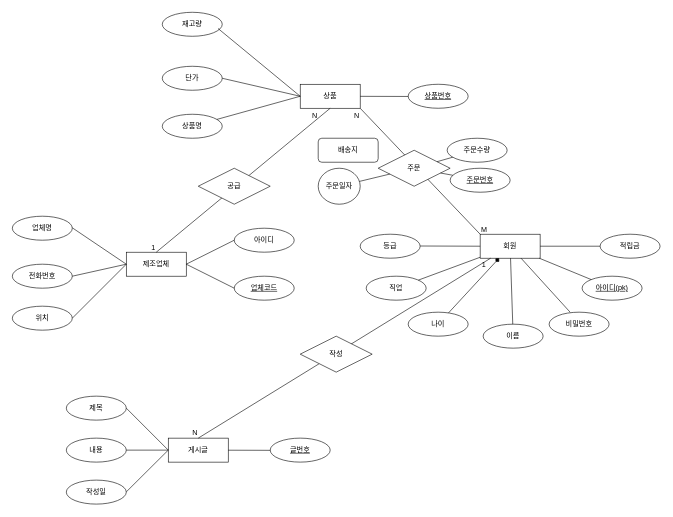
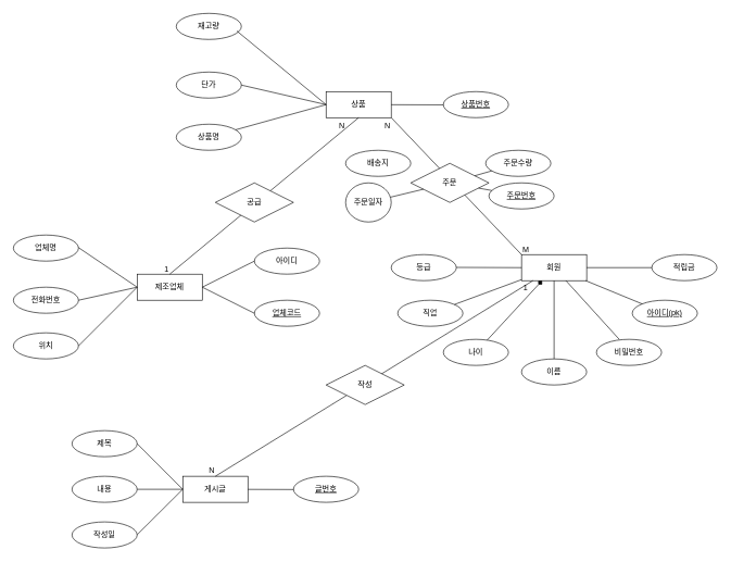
  <mxCell id="0" />
  <mxCell id="1" parent="0" />
  <mxCell id="2" value="회원" style="whiteSpace=wrap;html=1;align=center;" vertex="1" parent="1"><mxGeometry x="800" y="390" width="100" height="40" as="geometry" /></mxCell>
  <mxCell id="3" value="직업" style="ellipse;whiteSpace=wrap;html=1;align=center;" vertex="1" parent="1"><mxGeometry x="610" y="460" width="100" height="40" as="geometry" /></mxCell>
  <mxCell id="4" value="나이" style="ellipse;whiteSpace=wrap;html=1;align=center;" vertex="1" parent="1"><mxGeometry x="680" y="520" width="100" height="40" as="geometry" /></mxCell>
  <mxCell id="5" value="비밀번호" style="ellipse;whiteSpace=wrap;html=1;align=center;" vertex="1" parent="1"><mxGeometry x="915" y="520" width="100" height="40" as="geometry" /></mxCell>
  <mxCell id="6" value="아이디(pk)" style="ellipse;whiteSpace=wrap;html=1;align=center;fontStyle=4;" vertex="1" parent="1"><mxGeometry x="970" y="460" width="100" height="40" as="geometry" /></mxCell>
- <mxCell id="7" value="이름" style="ellipse;whiteSpace=wrap;html=1;align=center;" vertex="1" parent="1"><mxGeometry x="805" y="540" width="100" height="40" as="geometry" /></mxCell>
+ <mxCell id="7" value="이름" style="ellipse;whiteSpace=wrap;html=1;align=center;" vertex="1" parent="1"><mxGeometry x="800" y="550" width="100" height="40" as="geometry" /></mxCell>
  <mxCell id="8" value="등급" style="ellipse;whiteSpace=wrap;html=1;align=center;" vertex="1" parent="1"><mxGeometry x="600" y="390" width="100" height="40" as="geometry" /></mxCell>
  <mxCell id="9" value="적립금" style="ellipse;whiteSpace=wrap;html=1;align=center;" vertex="1" parent="1"><mxGeometry x="1000" y="390" width="100" height="40" as="geometry" /></mxCell>
  <mxCell id="10" value="" style="endArrow=none;html=1;rounded=0;" edge="1" parent="1"><mxGeometry relative="1" as="geometry"><mxPoint x="700" y="409.66" as="sourcePoint" /><mxPoint x="800" y="410" as="targetPoint" /></mxGeometry></mxCell>
  <mxCell id="11" value="" style="resizable=0;html=1;whiteSpace=wrap;align=right;verticalAlign=bottom;" connectable="0" vertex="1" parent="10"><mxGeometry x="1" relative="1" as="geometry" /></mxCell>
  <mxCell id="12" value="" style="endArrow=none;html=1;rounded=0;" edge="1" parent="1" source="7" target="2"><mxGeometry relative="1" as="geometry"><mxPoint x="820" y="600" as="sourcePoint" /><mxPoint x="980" y="600" as="targetPoint" /></mxGeometry></mxCell>
  <mxCell id="13" value="" style="endArrow=diamond;html=1;rounded=0;" edge="1" parent="1" source="4" target="2"><mxGeometry relative="1" as="geometry"><mxPoint x="770" y="530" as="sourcePoint" /><mxPoint x="770" y="410" as="targetPoint" /></mxGeometry></mxCell>
  <mxCell id="14" value="" style="endArrow=none;html=1;rounded=0;" edge="1" parent="1" source="3" target="2"><mxGeometry relative="1" as="geometry"><mxPoint x="710" y="471" as="sourcePoint" /><mxPoint x="800" y="426" as="targetPoint" /></mxGeometry></mxCell>
  <mxCell id="15" value="" style="endArrow=none;html=1;rounded=0;" edge="1" parent="1" target="2"><mxGeometry relative="1" as="geometry"><mxPoint x="950" y="520" as="sourcePoint" /><mxPoint x="950" y="400" as="targetPoint" /></mxGeometry></mxCell>
  <mxCell id="16" value="" style="endArrow=none;html=1;rounded=0;" edge="1" parent="1" source="6" target="2"><mxGeometry relative="1" as="geometry"><mxPoint x="960" y="500" as="sourcePoint" /><mxPoint x="900" y="412" as="targetPoint" /></mxGeometry></mxCell>
  <mxCell id="17" value="" style="endArrow=none;html=1;rounded=0;" edge="1" parent="1" source="9" target="2"><mxGeometry relative="1" as="geometry"><mxPoint x="1000" y="460" as="sourcePoint" /><mxPoint x="909" y="408" as="targetPoint" /></mxGeometry></mxCell>
  <mxCell id="18" value="상품" style="whiteSpace=wrap;html=1;align=center;" vertex="1" parent="1"><mxGeometry x="500" y="140" width="100" height="40" as="geometry" /></mxCell>
  <mxCell id="19" value="상품명" style="ellipse;whiteSpace=wrap;html=1;align=center;" vertex="1" parent="1"><mxGeometry x="270" y="190" width="100" height="40" as="geometry" /></mxCell>
  <mxCell id="20" value="재고량" style="ellipse;whiteSpace=wrap;html=1;align=center;" vertex="1" parent="1"><mxGeometry x="270" y="20" width="100" height="40" as="geometry" /></mxCell>
  <mxCell id="21" value="단가" style="ellipse;whiteSpace=wrap;html=1;align=center;" vertex="1" parent="1"><mxGeometry x="270" y="110" width="100" height="40" as="geometry" /></mxCell>
  <mxCell id="22" value="상품번호" style="ellipse;whiteSpace=wrap;html=1;align=center;fontStyle=4;" vertex="1" parent="1"><mxGeometry x="680" y="140" width="100" height="40" as="geometry" /></mxCell>
  <mxCell id="23" value="" style="endArrow=none;html=1;rounded=0;entryX=0;entryY=0.5;entryDx=0;entryDy=0;exitX=0.93;exitY=0.675;exitDx=0;exitDy=0;exitPerimeter=0;" edge="1" parent="1" source="20" target="18"><mxGeometry relative="1" as="geometry"><mxPoint x="410" y="79.66" as="sourcePoint" /><mxPoint x="570" y="79.66" as="targetPoint" /></mxGeometry></mxCell>
  <mxCell id="24" value="" style="endArrow=none;html=1;rounded=0;exitX=1;exitY=0.5;exitDx=0;exitDy=0;" edge="1" parent="1" source="21"><mxGeometry relative="1" as="geometry"><mxPoint x="410" y="159.66" as="sourcePoint" /><mxPoint x="500" y="160" as="targetPoint" /></mxGeometry></mxCell>
  <mxCell id="25" value="" style="endArrow=none;html=1;rounded=0;entryX=0;entryY=0.5;entryDx=0;entryDy=0;" edge="1" parent="1" source="19" target="18"><mxGeometry relative="1" as="geometry"><mxPoint x="410" y="239.66" as="sourcePoint" /><mxPoint x="500" y="240" as="targetPoint" /></mxGeometry></mxCell>
  <mxCell id="26" value="" style="endArrow=none;html=1;rounded=0;" edge="1" parent="1" source="18"><mxGeometry relative="1" as="geometry"><mxPoint x="575" y="220" as="sourcePoint" /><mxPoint x="680" y="160.34" as="targetPoint" /></mxGeometry></mxCell>
  <mxCell id="27" value="위치" style="ellipse;whiteSpace=wrap;html=1;align=center;" vertex="1" parent="1"><mxGeometry x="20" y="510" width="100" height="40" as="geometry" /></mxCell>
  <mxCell id="28" value="게시글" style="whiteSpace=wrap;html=1;align=center;" vertex="1" parent="1"><mxGeometry x="280" y="730" width="100" height="40" as="geometry" /></mxCell>
  <mxCell id="29" value="글번호" style="ellipse;whiteSpace=wrap;html=1;align=center;fontStyle=4;" vertex="1" parent="1"><mxGeometry x="450" y="730" width="100" height="40" as="geometry" /></mxCell>
  <mxCell id="30" value="제목" style="ellipse;whiteSpace=wrap;html=1;align=center;" vertex="1" parent="1"><mxGeometry x="110" y="660" width="100" height="40" as="geometry" /></mxCell>
  <mxCell id="31" value="내용" style="ellipse;whiteSpace=wrap;html=1;align=center;" vertex="1" parent="1"><mxGeometry x="110" y="730" width="100" height="40" as="geometry" /></mxCell>
  <mxCell id="32" value="작성일" style="ellipse;whiteSpace=wrap;html=1;align=center;" vertex="1" parent="1"><mxGeometry x="110" y="800" width="100" height="40" as="geometry" /></mxCell>
  <mxCell id="33" value="" style="endArrow=none;html=1;rounded=0;entryX=0;entryY=0.5;entryDx=0;entryDy=0;" edge="1" parent="1" target="28"><mxGeometry relative="1" as="geometry"><mxPoint x="210" y="680" as="sourcePoint" /><mxPoint x="290" y="640" as="targetPoint" /><Array as="points" /></mxGeometry></mxCell>
  <mxCell id="34" value="" style="endArrow=none;html=1;rounded=0;" edge="1" parent="1" target="28"><mxGeometry relative="1" as="geometry"><mxPoint x="210" y="750" as="sourcePoint" /><mxPoint x="280" y="820" as="targetPoint" /><Array as="points" /></mxGeometry></mxCell>
  <mxCell id="35" value="" style="endArrow=none;html=1;rounded=0;" edge="1" parent="1"><mxGeometry relative="1" as="geometry"><mxPoint x="210" y="819.66" as="sourcePoint" /><mxPoint x="280" y="750" as="targetPoint" /><Array as="points" /></mxGeometry></mxCell>
  <mxCell id="36" value="" style="endArrow=none;html=1;rounded=0;" edge="1" parent="1" source="28"><mxGeometry relative="1" as="geometry"><mxPoint x="380" y="820" as="sourcePoint" /><mxPoint x="450" y="750.34" as="targetPoint" /><Array as="points" /></mxGeometry></mxCell>
  <mxCell id="37" value="" style="endArrow=none;html=1;rounded=0;entryX=0;entryY=0;entryDx=0;entryDy=0;" edge="1" parent="1" target="2"><mxGeometry relative="1" as="geometry"><mxPoint x="600" y="180" as="sourcePoint" /><mxPoint x="760" y="180" as="targetPoint" /></mxGeometry></mxCell>
  <mxCell id="38" value="M" style="resizable=0;html=1;whiteSpace=wrap;align=left;verticalAlign=bottom;" connectable="0" vertex="1" parent="37"><mxGeometry x="-1" relative="1" as="geometry"><mxPoint x="200" y="210" as="offset" /></mxGeometry></mxCell>
  <mxCell id="39" value="N" style="resizable=0;html=1;whiteSpace=wrap;align=right;verticalAlign=bottom;" connectable="0" vertex="1" parent="37"><mxGeometry x="1" relative="1" as="geometry"><mxPoint x="-200" y="-190" as="offset" /></mxGeometry></mxCell>
  <mxCell id="40" value="주문" style="shape=rhombus;perimeter=rhombusPerimeter;whiteSpace=wrap;html=1;align=center;" vertex="1" parent="1"><mxGeometry x="630" y="250" width="120" height="60" as="geometry" /></mxCell>
  <mxCell id="41" value="주문번호" style="ellipse;whiteSpace=wrap;html=1;align=center;fontStyle=4;" vertex="1" parent="1"><mxGeometry x="750" y="280" width="100" height="40" as="geometry" /></mxCell>
  <mxCell id="42" value="주문수량" style="ellipse;whiteSpace=wrap;html=1;align=center;" vertex="1" parent="1"><mxGeometry x="745" y="230" width="100" height="40" as="geometry" /></mxCell>
  <mxCell id="43" value="주문일자" style="ellipse;whiteSpace=wrap;html=1;align=center;" vertex="1" parent="1"><mxGeometry x="530" y="280" width="70" height="60" as="geometry" /></mxCell>
- <mxCell id="44" value="배송지" style="whiteSpace=wrap;html=1;align=center;rounded=1;" vertex="1" parent="1"><mxGeometry x="530" y="230" width="100" height="40" as="geometry" /></mxCell>
+ <mxCell id="44" value="배송지" style="ellipse;whiteSpace=wrap;html=1;align=center;" vertex="1" parent="1"><mxGeometry x="530" y="230" width="100" height="40" as="geometry" /></mxCell>
  <mxCell id="45" value="" style="endArrow=none;html=1;rounded=0;" edge="1" parent="1" source="43" target="40"><mxGeometry relative="1" as="geometry"><mxPoint x="590" y="310" as="sourcePoint" /><mxPoint x="750" y="310" as="targetPoint" /></mxGeometry></mxCell>
  <mxCell id="46" value="" style="endArrow=none;html=1;rounded=0;" edge="1" parent="1" source="40" target="42"><mxGeometry relative="1" as="geometry"><mxPoint x="715" y="242" as="sourcePoint" /><mxPoint x="745" y="250" as="targetPoint" /></mxGeometry></mxCell>
  <mxCell id="47" value="" style="endArrow=none;html=1;rounded=0;" edge="1" parent="1" source="40" target="41"><mxGeometry relative="1" as="geometry"><mxPoint x="738" y="287" as="sourcePoint" /><mxPoint x="764" y="280" as="targetPoint" /></mxGeometry></mxCell>
  <mxCell id="48" value="" style="endArrow=none;html=1;rounded=0;entryX=0;entryY=0;entryDx=0;entryDy=0;" edge="1" parent="1" source="2"><mxGeometry relative="1" as="geometry"><mxPoint x="620" y="490" as="sourcePoint" /><mxPoint x="330" y="730" as="targetPoint" /></mxGeometry></mxCell>
  <mxCell id="49" value="1" style="resizable=0;html=1;whiteSpace=wrap;align=left;verticalAlign=bottom;" connectable="0" vertex="1" parent="48"><mxGeometry x="-1" relative="1" as="geometry"><mxPoint x="-17" y="20" as="offset" /></mxGeometry></mxCell>
  <mxCell id="50" value="N" style="resizable=0;html=1;whiteSpace=wrap;align=right;verticalAlign=bottom;" connectable="0" vertex="1" parent="48"><mxGeometry x="1" relative="1" as="geometry"><mxPoint as="offset" /></mxGeometry></mxCell>
  <mxCell id="51" value="작성" style="shape=rhombus;perimeter=rhombusPerimeter;whiteSpace=wrap;html=1;align=center;" vertex="1" parent="1"><mxGeometry x="500" y="560" width="120" height="60" as="geometry" /></mxCell>
  <mxCell id="52" value="제조업체" style="whiteSpace=wrap;html=1;align=center;" vertex="1" parent="1"><mxGeometry x="210" y="420" width="100" height="40" as="geometry" /></mxCell>
  <mxCell id="53" value="업체코드" style="ellipse;whiteSpace=wrap;html=1;align=center;fontStyle=4;" vertex="1" parent="1"><mxGeometry x="390" y="460" width="100" height="40" as="geometry" /></mxCell>
  <mxCell id="54" value="업체명" style="ellipse;whiteSpace=wrap;html=1;align=center;" vertex="1" parent="1"><mxGeometry x="20" y="360" width="100" height="40" as="geometry" /></mxCell>
  <mxCell id="55" value="전화번호" style="ellipse;whiteSpace=wrap;html=1;align=center;" vertex="1" parent="1"><mxGeometry x="20" y="440" width="100" height="40" as="geometry" /></mxCell>
  <mxCell id="56" value="아이디" style="ellipse;whiteSpace=wrap;html=1;align=center;" vertex="1" parent="1"><mxGeometry x="390" y="380" width="100" height="40" as="geometry" /></mxCell>
  <mxCell id="57" value="" style="endArrow=none;html=1;rounded=0;entryX=0;entryY=0.5;entryDx=0;entryDy=0;" edge="1" parent="1" target="52"><mxGeometry relative="1" as="geometry"><mxPoint x="120" y="379.31" as="sourcePoint" /><mxPoint x="280" y="379.31" as="targetPoint" /></mxGeometry></mxCell>
  <mxCell id="58" value="" style="endArrow=none;html=1;rounded=0;entryX=0;entryY=0.5;entryDx=0;entryDy=0;" edge="1" parent="1" target="52"><mxGeometry relative="1" as="geometry"><mxPoint x="120" y="460" as="sourcePoint" /><mxPoint x="210" y="520.69" as="targetPoint" /><Array as="points" /></mxGeometry></mxCell>
  <mxCell id="59" value="" style="endArrow=none;html=1;rounded=0;entryX=0;entryY=0.5;entryDx=0;entryDy=0;" edge="1" parent="1" target="52"><mxGeometry relative="1" as="geometry"><mxPoint x="120" y="530" as="sourcePoint" /><mxPoint x="210" y="510" as="targetPoint" /><Array as="points" /></mxGeometry></mxCell>
  <mxCell id="60" value="" style="endArrow=none;html=1;rounded=0;entryX=0;entryY=0.5;entryDx=0;entryDy=0;exitX=1;exitY=0.5;exitDx=0;exitDy=0;" edge="1" parent="1" source="52"><mxGeometry relative="1" as="geometry"><mxPoint x="300" y="570" as="sourcePoint" /><mxPoint x="390" y="480" as="targetPoint" /><Array as="points" /></mxGeometry></mxCell>
  <mxCell id="61" value="" style="endArrow=none;html=1;rounded=0;entryX=0;entryY=0.5;entryDx=0;entryDy=0;" edge="1" parent="1" target="56"><mxGeometry relative="1" as="geometry"><mxPoint x="310" y="440" as="sourcePoint" /><mxPoint x="400" y="490" as="targetPoint" /><Array as="points" /></mxGeometry></mxCell>
  <mxCell id="62" value="" style="endArrow=none;html=1;rounded=0;entryX=0;entryY=0;entryDx=0;entryDy=0;exitX=0.5;exitY=1;exitDx=0;exitDy=0;" edge="1" parent="1" source="18"><mxGeometry relative="1" as="geometry"><mxPoint x="60" y="210" as="sourcePoint" /><mxPoint x="260" y="420" as="targetPoint" /></mxGeometry></mxCell>
  <mxCell id="63" value="1" style="resizable=0;html=1;whiteSpace=wrap;align=left;verticalAlign=bottom;" connectable="0" vertex="1" parent="62"><mxGeometry x="-1" relative="1" as="geometry"><mxPoint x="-300" y="240" as="offset" /></mxGeometry></mxCell>
  <mxCell id="64" value="N" style="resizable=0;html=1;whiteSpace=wrap;align=right;verticalAlign=bottom;" connectable="0" vertex="1" parent="62"><mxGeometry x="1" relative="1" as="geometry"><mxPoint x="270" y="-220" as="offset" /></mxGeometry></mxCell>
  <mxCell id="65" value="공급" style="shape=rhombus;perimeter=rhombusPerimeter;whiteSpace=wrap;html=1;align=center;" vertex="1" parent="1"><mxGeometry x="330" y="280" width="120" height="60" as="geometry" /></mxCell>
